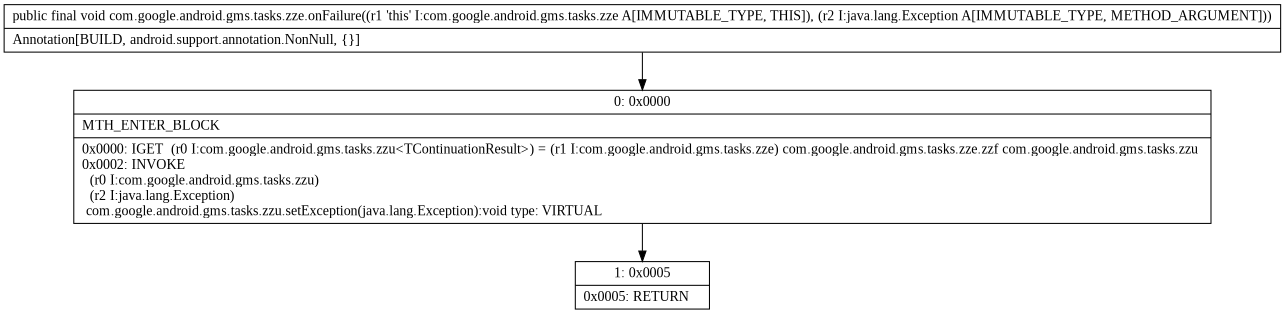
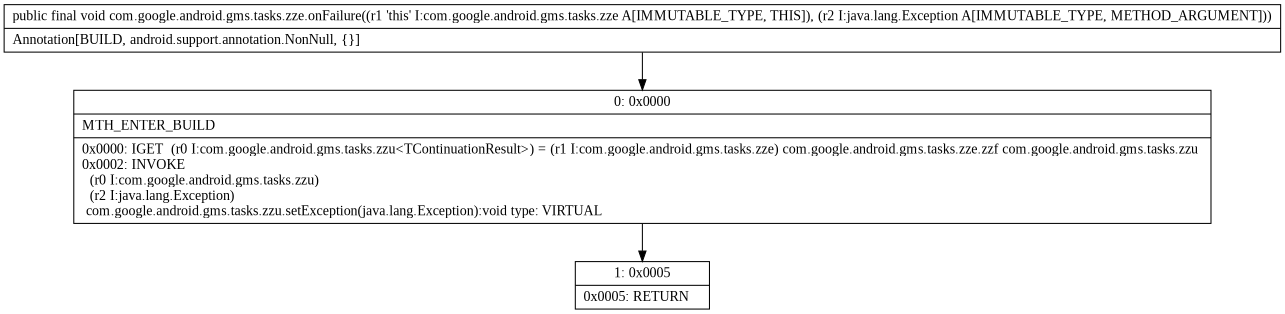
  digraph {
    fontname="Liberation Serif"
    node [shape=record fontname="Liberation Serif"]
    edge [fontname="Liberation Serif"]
-   n1 [label="{0\:\ 0x0000|MTH_ENTER_BLOCK\l|0x0000: IGET  (r0 I:com.google.android.gms.tasks.zzu\<TContinuationResult\>) = (r1 I:com.google.android.gms.tasks.zze) com.google.android.gms.tasks.zze.zzf com.google.android.gms.tasks.zzu \l0x0002: INVOKE  \l  (r0 I:com.google.android.gms.tasks.zzu)\l  (r2 I:java.lang.Exception)\l com.google.android.gms.tasks.zzu.setException(java.lang.Exception):void type: VIRTUAL \l}"]
+   n1 [label="{0\:\ 0x0000|MTH_ENTER_BUILD\l|0x0000: IGET  (r0 I:com.google.android.gms.tasks.zzu\<TContinuationResult\>) = (r1 I:com.google.android.gms.tasks.zze) com.google.android.gms.tasks.zze.zzf com.google.android.gms.tasks.zzu \l0x0002: INVOKE  \l  (r0 I:com.google.android.gms.tasks.zzu)\l  (r2 I:java.lang.Exception)\l com.google.android.gms.tasks.zzu.setException(java.lang.Exception):void type: VIRTUAL \l}"]
    n2 [label="{1\:\ 0x0005|0x0005: RETURN   \l}"]
    n3 [label="{public final void com.google.android.gms.tasks.zze.onFailure((r1 'this' I:com.google.android.gms.tasks.zze A[IMMUTABLE_TYPE, THIS]), (r2 I:java.lang.Exception A[IMMUTABLE_TYPE, METHOD_ARGUMENT]))  | Annotation[BUILD, android.support.annotation.NonNull, \{\}]\l}"]
    n1 -> n2
    n3 -> n1
  }
